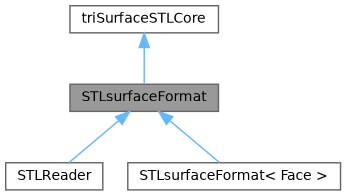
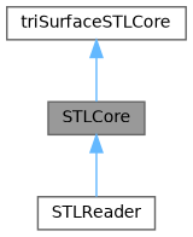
  digraph {
    node [color=gray40 fillcolor=white fontname=Helvetica fontsize=10 shape=box style=filled]
    edge [color=steelblue1 dir=back fontname=Helvetica fontsize=10 labelfontname=Helvetica labelfontsize=10 style=solid]
-   n1 [fillcolor=grey60 fontcolor=black height=0.2 label=STLsurfaceFormat width=0.4]
+   n1 [fillcolor=grey60 fontcolor=black height=0.2 label=STLCore width=0.4]
    n2 [height=0.2 label=STLReader width=0.4]
-   n3 [height=0.2 label="STLsurfaceFormat\< Face \>" width=0.4]
    n4 [height=0.2 label=triSurfaceSTLCore width=0.4]
    n1 -> n2
-   n1 -> n3
    n4 -> n1
  }
